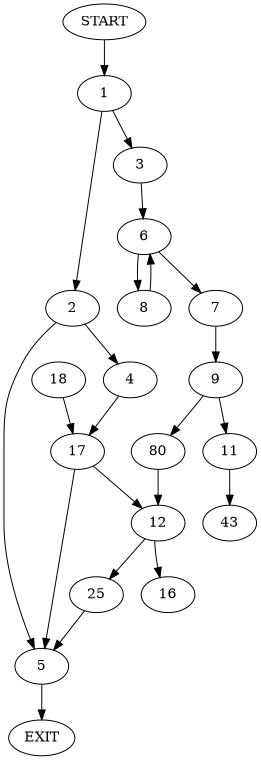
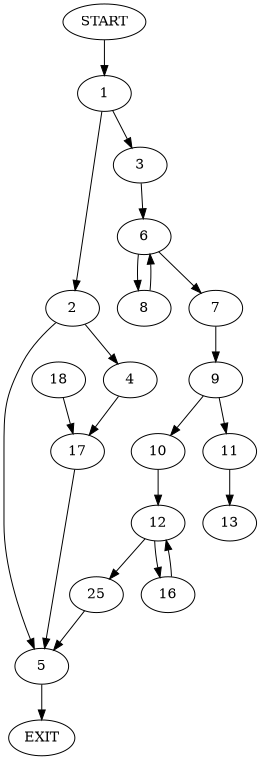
  digraph {
    n1 [label=START]
    1
    2
    3
    n5 [label=EXIT]
    4
    5
    6
    17
    7
    8
    9
-   10 [label=80]
+   10
    11
    12
-   13 [label=43]
+   13
    n17 [label=25]
    16
    18
    n1 -> 1
    1 -> 2
    1 -> 3
    2 -> 4
    2 -> 5
    3 -> 6
    4 -> 17
    5 -> n5
    6 -> 7
    6 -> 8
    17 -> 5
    7 -> 9
    8 -> 6
    9 -> 10
    9 -> 11
    10 -> 12
    11 -> 13
    12 -> n17
    12 -> 16
    n17 -> 5
-   17 -> 12
+   16 -> 12
    18 -> 17
  }
